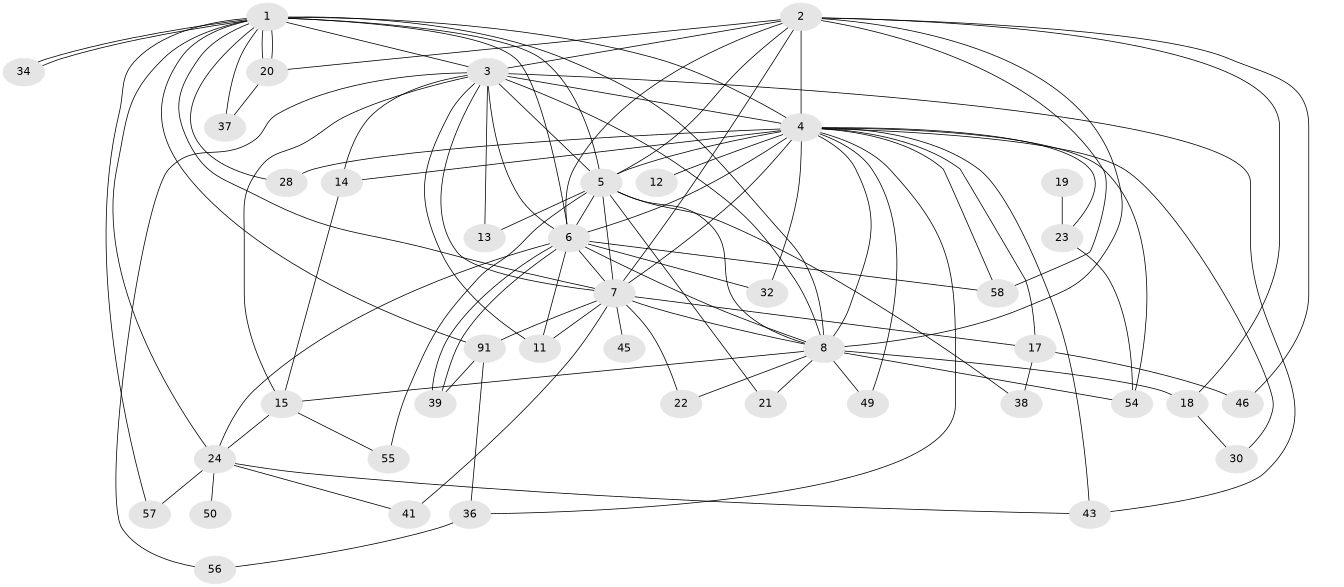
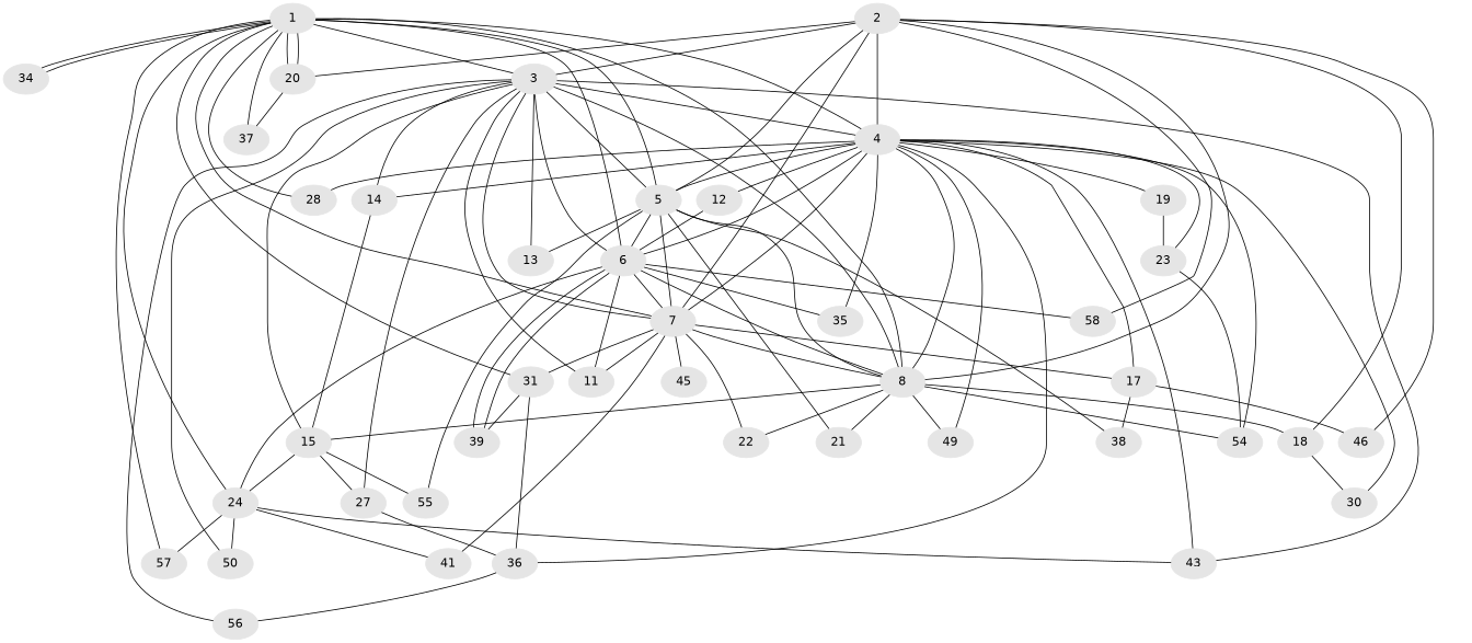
  graph {
    fontname="DejaVu Sans"
    node [color=gray90 fontname="DejaVu Sans" style=filled]
    edge [fontname="DejaVu Sans"]
    1 [super="+52"]
    3 [super="+10"]
    4 [super="+9"]
    5 [super="+16"]
    6 [super="+33"]
    7 [super="+40"]
    8 [super="+26"]
    20 [super="+42"]
    24
    28
-   31 [super="+51" label=91]
+   31 [super="+51"]
    34
    37
    57
    2 [super="+60"]
    18 [super="+29"]
    n17 [label=46]
    58
    11 [super="+35"]
    13
    14 [super="+44"]
    15 [super="+25"]
+   27
    43 [super="+46"]
    50
    56
    12
    17 [super="+53"]
    19
    23 [super="+59"]
    30
-   32
+   32 [label=35]
    36 [super="+48"]
    49
    54
    21
    38
    55
    39
    22
    41
    45
    1 -- 3 [weight=2]
    1 -- 4 [weight=2]
    1 -- 5 [weight=2]
    1 -- 6
    1 -- 7
    1 -- 8
    1 -- 20
    1 -- 20
    1 -- 24
    1 -- 28
    1 -- 31 [weight=2]
    1 -- 34
    1 -- 34
    1 -- 37
    1 -- 57
    3 -- 4 [weight=4]
    3 -- 5 [weight=2]
    3 -- 6 [weight=3]
    3 -- 7 [weight=2]
    3 -- 8 [weight=2]
    3 -- 11
    3 -- 13
    3 -- 14
    3 -- 15
+   3 -- 27
    3 -- 43
+   3 -- 50
    3 -- 56
    4 -- 5 [weight=2]
    4 -- 6 [weight=2]
    4 -- 7 [weight=2]
    4 -- 8 [weight=3]
    4 -- 28
    4 -- 14
    4 -- 43
    4 -- 12
    4 -- 17
-   4 -- 58
+   4 -- 19
    4 -- 23
    4 -- 30
    4 -- 32
    4 -- 36
    4 -- 49
    4 -- 54
    5 -- 6
    5 -- 7
    5 -- 8
    5 -- 13
    5 -- 21
    5 -- 38
    5 -- 55
    6 -- 7
    6 -- 8
    6 -- 24
    6 -- 58
    6 -- 11
    6 -- 32
    6 -- 39
    6 -- 39
    7 -- 8
    7 -- 31
    7 -- 11
    7 -- 17
    7 -- 22
    7 -- 41
    7 -- 45 [weight=2]
    8 -- 18
    8 -- 15
    8 -- 49
    8 -- 54
    8 -- 21
    8 -- 22
    20 -- 37
    24 -- 57
    24 -- 43
    24 -- 50
    24 -- 41
    31 -- 36
    31 -- 39
    2 -- 3 [weight=2]
    2 -- 4 [weight=3]
    2 -- 5
-   2 -- 6
+   12 -- 6
    2 -- 7
    2 -- 8
    2 -- 20
    2 -- 18 [weight=2]
    2 -- n17
    2 -- 58
    18 -- 30
    14 -- 15
    15 -- 24
+   15 -- 27
    15 -- 55
+   27 -- 36
    17 -- n17
    17 -- 38
    19 -- 23
    23 -- 54
    36 -- 56
  }
